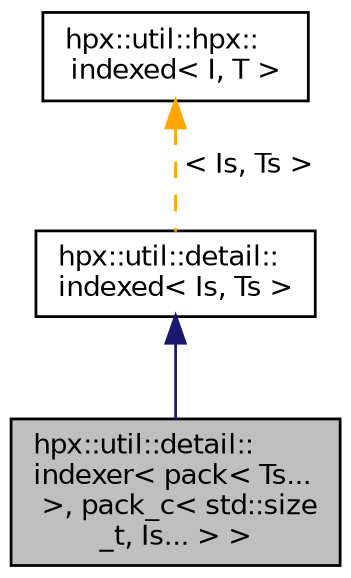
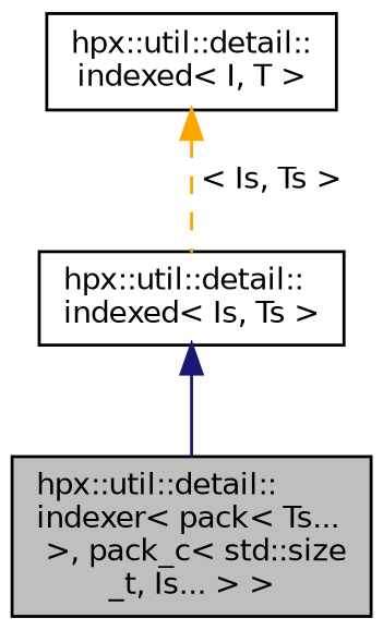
  digraph {
    node [color=black fillcolor=white fontname=Helvetica fontsize=10 shape=record style=filled]
    edge [dir=back fontname=Helvetica fontsize=10 labelfontname=Helvetica labelfontsize=10]
    n1 [fillcolor=grey75 fontcolor=black height=0.2 label="hpx::util::detail::\lindexer\< pack\< Ts...\l \>, pack_c\< std::size\l_t, Is... \> \>" width=0.4]
    n2 [height=0.2 label="hpx::util::detail::\lindexed\< Is, Ts \>" width=0.4]
-   n3 [height=0.2 label="hpx::util::hpx::\lindexed\< I, T \>" width=0.4]
+   n3 [height=0.2 label="hpx::util::detail::\lindexed\< I, T \>" width=0.4]
    n2 -> n1 [color=midnightblue style=solid]
    n3 -> n2 [color=orange label=" \< Is, Ts \>" style=dashed]
  }
